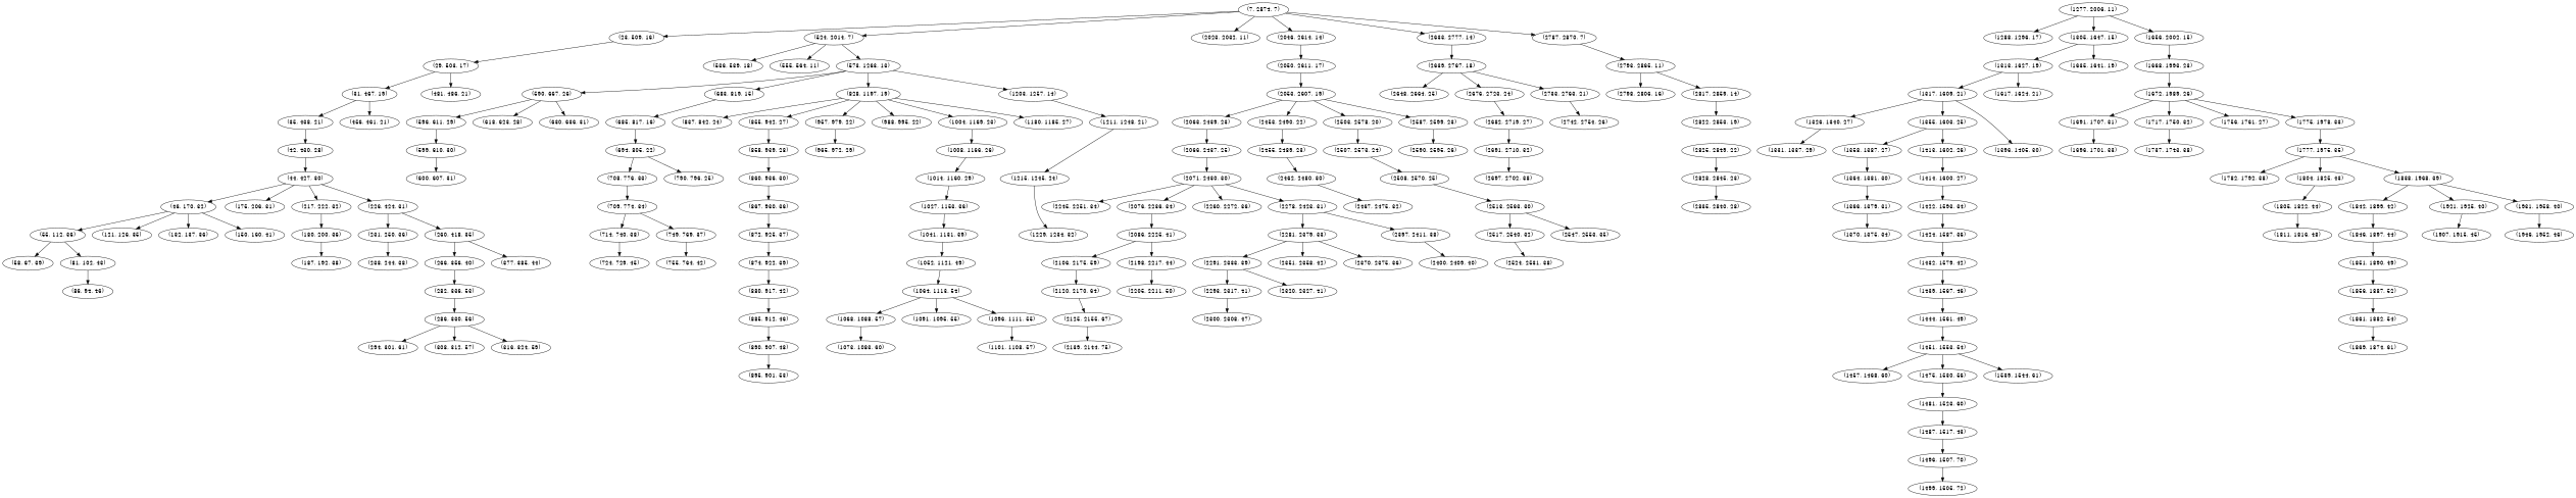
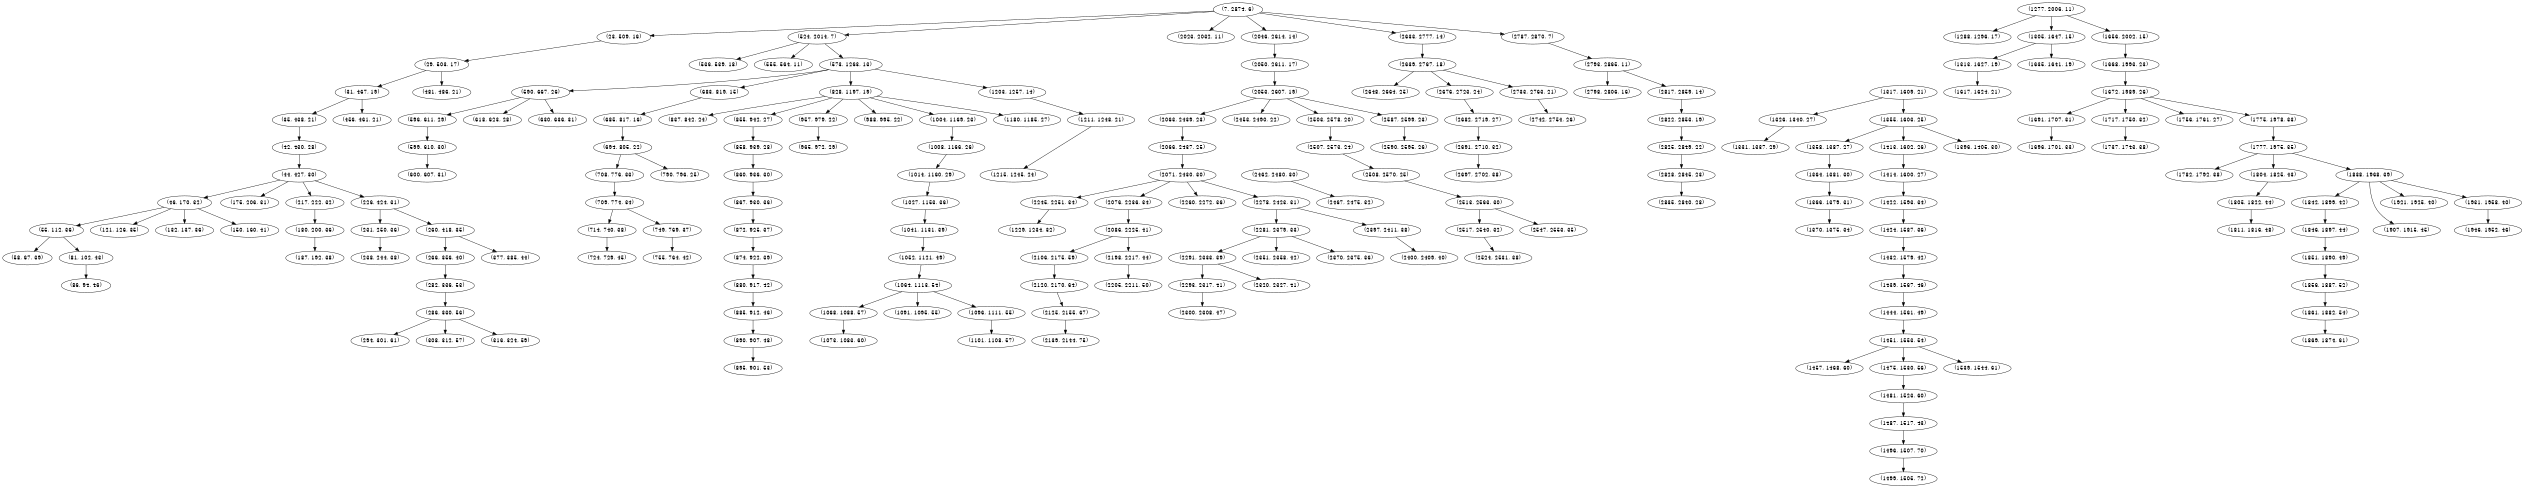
  digraph {
-   "(7, 2874, 6)" [label="(7, 2874, 7)"]
+   "(7, 2874, 6)"
    "(23, 509, 16)"
    "(524, 2014, 7)"
    "(2023, 2032, 11)"
    "(2046, 2614, 14)"
    "(2633, 2777, 14)"
    "(2787, 2870, 7)"
    "(29, 503, 17)"
    "(536, 539, 18)"
    "(555, 564, 11)"
    "(573, 1263, 13)"
    "(2050, 2611, 17)"
    "(2639, 2767, 18)"
    "(2793, 2865, 11)"
    "(31, 467, 19)"
    "(481, 486, 21)"
    "(35, 438, 21)"
    "(456, 461, 21)"
    "(42, 430, 28)"
    "(44, 427, 30)"
    "(46, 170, 32)"
    "(175, 206, 31)"
    "(217, 222, 32)"
    "(226, 424, 31)"
    "(55, 112, 36)"
    "(121, 126, 35)"
    "(132, 137, 36)"
    "(150, 160, 41)"
    "(180, 200, 36)"
    "(231, 250, 36)"
    "(260, 418, 35)"
    "(58, 67, 39)"
    "(81, 102, 43)"
    "(86, 94, 46)"
    "(187, 192, 38)"
    "(238, 244, 38)"
    "(266, 356, 40)"
    "(377, 385, 44)"
    "(282, 336, 53)"
    "(286, 330, 56)"
    "(294, 301, 61)"
    "(308, 312, 57)"
    "(316, 324, 59)"
    "(590, 667, 26)"
    "(683, 819, 15)"
    "(828, 1197, 19)"
    "(1203, 1257, 14)"
    "(596, 611, 29)"
    "(618, 623, 28)"
    "(630, 636, 31)"
    "(685, 817, 16)"
    "(837, 842, 24)"
    "(855, 942, 27)"
    "(957, 979, 22)"
    "(988, 995, 22)"
    "(1004, 1169, 23)"
    "(1180, 1185, 27)"
    "(1211, 1248, 21)"
    "(599, 610, 30)"
    "(600, 607, 31)"
    "(694, 805, 22)"
    "(708, 776, 33)"
    "(790, 796, 25)"
    "(709, 774, 34)"
    "(714, 740, 38)"
    "(749, 769, 37)"
    "(724, 729, 45)"
    "(755, 764, 42)"
    "(858, 939, 28)"
    "(965, 972, 29)"
    "(1008, 1166, 26)"
    "(860, 936, 30)"
    "(867, 930, 36)"
    "(872, 925, 37)"
    "(874, 922, 39)"
    "(880, 917, 42)"
    "(885, 912, 46)"
    "(890, 907, 48)"
    "(895, 901, 53)"
    "(1014, 1160, 29)"
    "(1027, 1153, 36)"
    "(1041, 1131, 39)"
    "(1052, 1121, 49)"
    "(1064, 1113, 54)"
    "(1068, 1088, 57)"
    "(1091, 1095, 55)"
    "(1096, 1111, 55)"
    "(1073, 1083, 60)"
    "(1101, 1108, 57)"
    "(1215, 1245, 24)"
    "(1229, 1234, 32)"
    "(1277, 2006, 11)"
    "(1288, 1296, 17)"
    "(1305, 1647, 15)"
    "(1656, 2002, 15)"
    "(1313, 1627, 19)"
    "(1635, 1641, 19)"
    "(1668, 1993, 23)"
    "(1317, 1609, 21)"
    "(1617, 1624, 21)"
    "(1326, 1340, 27)"
    "(1355, 1603, 25)"
    "(1331, 1337, 29)"
    "(1358, 1387, 27)"
    "(1396, 1405, 30)"
    "(1413, 1602, 26)"
    "(1364, 1381, 30)"
    "(1414, 1600, 27)"
    "(1366, 1379, 31)"
    "(1370, 1375, 34)"
    "(1422, 1593, 34)"
    "(1424, 1587, 36)"
    "(1432, 1579, 42)"
    "(1439, 1567, 46)"
    "(1444, 1561, 49)"
    "(1451, 1553, 54)"
    "(1457, 1468, 60)"
    "(1475, 1530, 56)"
    "(1539, 1544, 61)"
    "(1481, 1523, 60)"
    n121 [label="(1487, 1517, 43)"]
    "(1496, 1507, 70)"
    "(1499, 1505, 72)"
    "(1672, 1989, 26)"
    "(1691, 1707, 31)"
    "(1717, 1750, 32)"
    "(1756, 1761, 27)"
    "(1775, 1978, 33)"
    "(1696, 1701, 33)"
    "(1737, 1743, 38)"
    "(1777, 1975, 35)"
    "(1782, 1792, 38)"
    "(1804, 1825, 43)"
    "(1838, 1968, 39)"
    "(1805, 1822, 44)"
    "(1842, 1899, 42)"
    "(1907, 1915, 45)"
    "(1921, 1925, 40)"
    "(1931, 1958, 40)"
    "(1811, 1816, 48)"
    "(1846, 1897, 44)"
    "(1946, 1952, 46)"
    "(1851, 1890, 49)"
    "(1856, 1887, 52)"
    "(1861, 1882, 54)"
    "(1869, 1874, 61)"
    "(2053, 2607, 19)"
    "(2063, 2439, 23)"
    "(2453, 2490, 22)"
    "(2503, 2578, 20)"
    "(2587, 2599, 23)"
    "(2066, 2437, 25)"
-   "(2455, 2489, 23)"
    "(2507, 2573, 24)"
    "(2590, 2595, 26)"
    "(2071, 2430, 30)"
    "(2076, 2236, 34)"
    "(2245, 2251, 34)"
    "(2260, 2272, 36)"
    "(2278, 2423, 31)"
    "(2086, 2225, 41)"
    "(2281, 2379, 33)"
    "(2397, 2411, 38)"
    "(2106, 2175, 59)"
    "(2198, 2217, 44)"
    "(2120, 2170, 64)"
    "(2205, 2211, 50)"
    "(2125, 2155, 67)"
    "(2139, 2144, 75)"
    "(2291, 2333, 39)"
    "(2351, 2358, 42)"
    "(2370, 2375, 36)"
    "(2400, 2409, 40)"
    "(2293, 2317, 41)"
    "(2320, 2327, 41)"
    "(2300, 2308, 47)"
    "(2462, 2480, 30)"
    "(2467, 2475, 32)"
    "(2508, 2570, 25)"
    "(2513, 2563, 30)"
    "(2517, 2540, 32)"
    "(2547, 2553, 35)"
    "(2524, 2531, 38)"
    "(2648, 2664, 25)"
    "(2676, 2723, 24)"
    "(2733, 2763, 21)"
    "(2682, 2719, 27)"
    "(2742, 2754, 26)"
    "(2691, 2710, 32)"
    "(2697, 2702, 38)"
    "(2798, 2806, 16)"
    "(2817, 2859, 14)"
    "(2822, 2853, 19)"
    "(2825, 2849, 22)"
    "(2828, 2845, 23)"
    "(2835, 2840, 28)"
    "(7, 2874, 6)" -> "(23, 509, 16)"
    "(7, 2874, 6)" -> "(524, 2014, 7)"
    "(7, 2874, 6)" -> "(2023, 2032, 11)"
    "(7, 2874, 6)" -> "(2046, 2614, 14)"
    "(7, 2874, 6)" -> "(2633, 2777, 14)"
    "(7, 2874, 6)" -> "(2787, 2870, 7)"
    "(23, 509, 16)" -> "(29, 503, 17)"
    "(524, 2014, 7)" -> "(536, 539, 18)"
    "(524, 2014, 7)" -> "(555, 564, 11)"
    "(524, 2014, 7)" -> "(573, 1263, 13)"
    "(2046, 2614, 14)" -> "(2050, 2611, 17)"
    "(2633, 2777, 14)" -> "(2639, 2767, 18)"
    "(2787, 2870, 7)" -> "(2793, 2865, 11)"
    "(29, 503, 17)" -> "(31, 467, 19)"
    "(29, 503, 17)" -> "(481, 486, 21)"
    "(573, 1263, 13)" -> "(590, 667, 26)"
    "(573, 1263, 13)" -> "(683, 819, 15)"
    "(573, 1263, 13)" -> "(828, 1197, 19)"
    "(573, 1263, 13)" -> "(1203, 1257, 14)"
    "(2050, 2611, 17)" -> "(2053, 2607, 19)"
    "(2639, 2767, 18)" -> "(2648, 2664, 25)"
    "(2639, 2767, 18)" -> "(2676, 2723, 24)"
    "(2639, 2767, 18)" -> "(2733, 2763, 21)"
    "(2793, 2865, 11)" -> "(2798, 2806, 16)"
    "(2793, 2865, 11)" -> "(2817, 2859, 14)"
    "(31, 467, 19)" -> "(35, 438, 21)"
    "(31, 467, 19)" -> "(456, 461, 21)"
    "(35, 438, 21)" -> "(42, 430, 28)"
    "(42, 430, 28)" -> "(44, 427, 30)"
    "(44, 427, 30)" -> "(46, 170, 32)"
    "(44, 427, 30)" -> "(175, 206, 31)"
    "(44, 427, 30)" -> "(217, 222, 32)"
    "(44, 427, 30)" -> "(226, 424, 31)"
    "(46, 170, 32)" -> "(55, 112, 36)"
    "(46, 170, 32)" -> "(121, 126, 35)"
    "(46, 170, 32)" -> "(132, 137, 36)"
    "(46, 170, 32)" -> "(150, 160, 41)"
    "(217, 222, 32)" -> "(180, 200, 36)"
    "(226, 424, 31)" -> "(231, 250, 36)"
    "(226, 424, 31)" -> "(260, 418, 35)"
    "(55, 112, 36)" -> "(58, 67, 39)"
    "(55, 112, 36)" -> "(81, 102, 43)"
    "(180, 200, 36)" -> "(187, 192, 38)"
    "(231, 250, 36)" -> "(238, 244, 38)"
    "(260, 418, 35)" -> "(266, 356, 40)"
    "(260, 418, 35)" -> "(377, 385, 44)"
    "(81, 102, 43)" -> "(86, 94, 46)"
    "(266, 356, 40)" -> "(282, 336, 53)"
    "(282, 336, 53)" -> "(286, 330, 56)"
    "(286, 330, 56)" -> "(294, 301, 61)"
    "(286, 330, 56)" -> "(308, 312, 57)"
    "(286, 330, 56)" -> "(316, 324, 59)"
    "(590, 667, 26)" -> "(596, 611, 29)"
    "(590, 667, 26)" -> "(618, 623, 28)"
    "(590, 667, 26)" -> "(630, 636, 31)"
    "(683, 819, 15)" -> "(685, 817, 16)"
    "(828, 1197, 19)" -> "(837, 842, 24)"
    "(828, 1197, 19)" -> "(855, 942, 27)"
    "(828, 1197, 19)" -> "(957, 979, 22)"
    "(828, 1197, 19)" -> "(988, 995, 22)"
    "(828, 1197, 19)" -> "(1004, 1169, 23)"
    "(828, 1197, 19)" -> "(1180, 1185, 27)"
    "(1203, 1257, 14)" -> "(1211, 1248, 21)"
    "(596, 611, 29)" -> "(599, 610, 30)"
    "(685, 817, 16)" -> "(694, 805, 22)"
    "(855, 942, 27)" -> "(858, 939, 28)"
    "(957, 979, 22)" -> "(965, 972, 29)"
    "(1004, 1169, 23)" -> "(1008, 1166, 26)"
    "(1211, 1248, 21)" -> "(1215, 1245, 24)"
    "(599, 610, 30)" -> "(600, 607, 31)"
    "(694, 805, 22)" -> "(708, 776, 33)"
    "(694, 805, 22)" -> "(790, 796, 25)"
    "(708, 776, 33)" -> "(709, 774, 34)"
    "(709, 774, 34)" -> "(714, 740, 38)"
    "(709, 774, 34)" -> "(749, 769, 37)"
    "(714, 740, 38)" -> "(724, 729, 45)"
    "(749, 769, 37)" -> "(755, 764, 42)"
    "(858, 939, 28)" -> "(860, 936, 30)"
    "(1008, 1166, 26)" -> "(1014, 1160, 29)"
    "(860, 936, 30)" -> "(867, 930, 36)"
    "(867, 930, 36)" -> "(872, 925, 37)"
    "(872, 925, 37)" -> "(874, 922, 39)"
    "(874, 922, 39)" -> "(880, 917, 42)"
    "(880, 917, 42)" -> "(885, 912, 46)"
    "(885, 912, 46)" -> "(890, 907, 48)"
    "(890, 907, 48)" -> "(895, 901, 53)"
    "(1014, 1160, 29)" -> "(1027, 1153, 36)"
    "(1027, 1153, 36)" -> "(1041, 1131, 39)"
    "(1041, 1131, 39)" -> "(1052, 1121, 49)"
    "(1052, 1121, 49)" -> "(1064, 1113, 54)"
    "(1064, 1113, 54)" -> "(1068, 1088, 57)"
    "(1064, 1113, 54)" -> "(1091, 1095, 55)"
    "(1064, 1113, 54)" -> "(1096, 1111, 55)"
    "(1068, 1088, 57)" -> "(1073, 1083, 60)"
    "(1096, 1111, 55)" -> "(1101, 1108, 57)"
-   "(1215, 1245, 24)" -> "(1229, 1234, 32)"
+   "(2245, 2251, 34)" -> "(1229, 1234, 32)"
    "(1277, 2006, 11)" -> "(1288, 1296, 17)"
    "(1277, 2006, 11)" -> "(1305, 1647, 15)"
    "(1277, 2006, 11)" -> "(1656, 2002, 15)"
    "(1305, 1647, 15)" -> "(1313, 1627, 19)"
    "(1305, 1647, 15)" -> "(1635, 1641, 19)"
    "(1656, 2002, 15)" -> "(1668, 1993, 23)"
-   "(1313, 1627, 19)" -> "(1317, 1609, 21)"
    "(1313, 1627, 19)" -> "(1617, 1624, 21)"
    "(1668, 1993, 23)" -> "(1672, 1989, 26)"
    "(1317, 1609, 21)" -> "(1326, 1340, 27)"
    "(1317, 1609, 21)" -> "(1355, 1603, 25)"
    "(1326, 1340, 27)" -> "(1331, 1337, 29)"
    "(1355, 1603, 25)" -> "(1358, 1387, 27)"
-   "(1317, 1609, 21)" -> "(1396, 1405, 30)"
+   "(1355, 1603, 25)" -> "(1396, 1405, 30)"
    "(1355, 1603, 25)" -> "(1413, 1602, 26)"
    "(1358, 1387, 27)" -> "(1364, 1381, 30)"
    "(1413, 1602, 26)" -> "(1414, 1600, 27)"
    "(1364, 1381, 30)" -> "(1366, 1379, 31)"
    "(1414, 1600, 27)" -> "(1422, 1593, 34)"
    "(1366, 1379, 31)" -> "(1370, 1375, 34)"
    "(1422, 1593, 34)" -> "(1424, 1587, 36)"
    "(1424, 1587, 36)" -> "(1432, 1579, 42)"
    "(1432, 1579, 42)" -> "(1439, 1567, 46)"
    "(1439, 1567, 46)" -> "(1444, 1561, 49)"
    "(1444, 1561, 49)" -> "(1451, 1553, 54)"
    "(1451, 1553, 54)" -> "(1457, 1468, 60)"
    "(1451, 1553, 54)" -> "(1475, 1530, 56)"
    "(1451, 1553, 54)" -> "(1539, 1544, 61)"
    "(1475, 1530, 56)" -> "(1481, 1523, 60)"
    "(1481, 1523, 60)" -> n121
    n121 -> "(1496, 1507, 70)"
    "(1496, 1507, 70)" -> "(1499, 1505, 72)"
    "(1672, 1989, 26)" -> "(1691, 1707, 31)"
    "(1672, 1989, 26)" -> "(1717, 1750, 32)"
    "(1672, 1989, 26)" -> "(1756, 1761, 27)"
    "(1672, 1989, 26)" -> "(1775, 1978, 33)"
    "(1691, 1707, 31)" -> "(1696, 1701, 33)"
    "(1717, 1750, 32)" -> "(1737, 1743, 38)"
    "(1775, 1978, 33)" -> "(1777, 1975, 35)"
    "(1777, 1975, 35)" -> "(1782, 1792, 38)"
    "(1777, 1975, 35)" -> "(1804, 1825, 43)"
    "(1777, 1975, 35)" -> "(1838, 1968, 39)"
    "(1804, 1825, 43)" -> "(1805, 1822, 44)"
    "(1838, 1968, 39)" -> "(1842, 1899, 42)"
-   "(1921, 1925, 40)" -> "(1907, 1915, 45)"
+   "(1838, 1968, 39)" -> "(1907, 1915, 45)"
    "(1838, 1968, 39)" -> "(1921, 1925, 40)"
    "(1838, 1968, 39)" -> "(1931, 1958, 40)"
    "(1805, 1822, 44)" -> "(1811, 1816, 48)"
    "(1842, 1899, 42)" -> "(1846, 1897, 44)"
    "(1931, 1958, 40)" -> "(1946, 1952, 46)"
    "(1846, 1897, 44)" -> "(1851, 1890, 49)"
    "(1851, 1890, 49)" -> "(1856, 1887, 52)"
    "(1856, 1887, 52)" -> "(1861, 1882, 54)"
    "(1861, 1882, 54)" -> "(1869, 1874, 61)"
    "(2053, 2607, 19)" -> "(2063, 2439, 23)"
    "(2053, 2607, 19)" -> "(2453, 2490, 22)"
    "(2053, 2607, 19)" -> "(2503, 2578, 20)"
    "(2053, 2607, 19)" -> "(2587, 2599, 23)"
    "(2063, 2439, 23)" -> "(2066, 2437, 25)"
-   "(2453, 2490, 22)" -> "(2455, 2489, 23)"
    "(2503, 2578, 20)" -> "(2507, 2573, 24)"
    "(2587, 2599, 23)" -> "(2590, 2595, 26)"
    "(2066, 2437, 25)" -> "(2071, 2430, 30)"
-   "(2455, 2489, 23)" -> "(2462, 2480, 30)"
    "(2507, 2573, 24)" -> "(2508, 2570, 25)"
    "(2071, 2430, 30)" -> "(2076, 2236, 34)"
    "(2071, 2430, 30)" -> "(2245, 2251, 34)"
    "(2071, 2430, 30)" -> "(2260, 2272, 36)"
    "(2071, 2430, 30)" -> "(2278, 2423, 31)"
    "(2076, 2236, 34)" -> "(2086, 2225, 41)"
    "(2278, 2423, 31)" -> "(2281, 2379, 33)"
    "(2278, 2423, 31)" -> "(2397, 2411, 38)"
    "(2086, 2225, 41)" -> "(2106, 2175, 59)"
    "(2086, 2225, 41)" -> "(2198, 2217, 44)"
    "(2281, 2379, 33)" -> "(2291, 2333, 39)"
    "(2281, 2379, 33)" -> "(2351, 2358, 42)"
    "(2281, 2379, 33)" -> "(2370, 2375, 36)"
    "(2397, 2411, 38)" -> "(2400, 2409, 40)"
    "(2106, 2175, 59)" -> "(2120, 2170, 64)"
    "(2198, 2217, 44)" -> "(2205, 2211, 50)"
    "(2120, 2170, 64)" -> "(2125, 2155, 67)"
    "(2125, 2155, 67)" -> "(2139, 2144, 75)"
    "(2291, 2333, 39)" -> "(2293, 2317, 41)"
    "(2291, 2333, 39)" -> "(2320, 2327, 41)"
    "(2293, 2317, 41)" -> "(2300, 2308, 47)"
    "(2462, 2480, 30)" -> "(2467, 2475, 32)"
    "(2508, 2570, 25)" -> "(2513, 2563, 30)"
    "(2513, 2563, 30)" -> "(2517, 2540, 32)"
    "(2513, 2563, 30)" -> "(2547, 2553, 35)"
    "(2517, 2540, 32)" -> "(2524, 2531, 38)"
    "(2676, 2723, 24)" -> "(2682, 2719, 27)"
    "(2733, 2763, 21)" -> "(2742, 2754, 26)"
    "(2682, 2719, 27)" -> "(2691, 2710, 32)"
    "(2691, 2710, 32)" -> "(2697, 2702, 38)"
    "(2817, 2859, 14)" -> "(2822, 2853, 19)"
+   "(2822, 2853, 19)" -> "(2825, 2849, 22)"
    "(2825, 2849, 22)" -> "(2828, 2845, 23)"
    "(2828, 2845, 23)" -> "(2835, 2840, 28)"
  }
